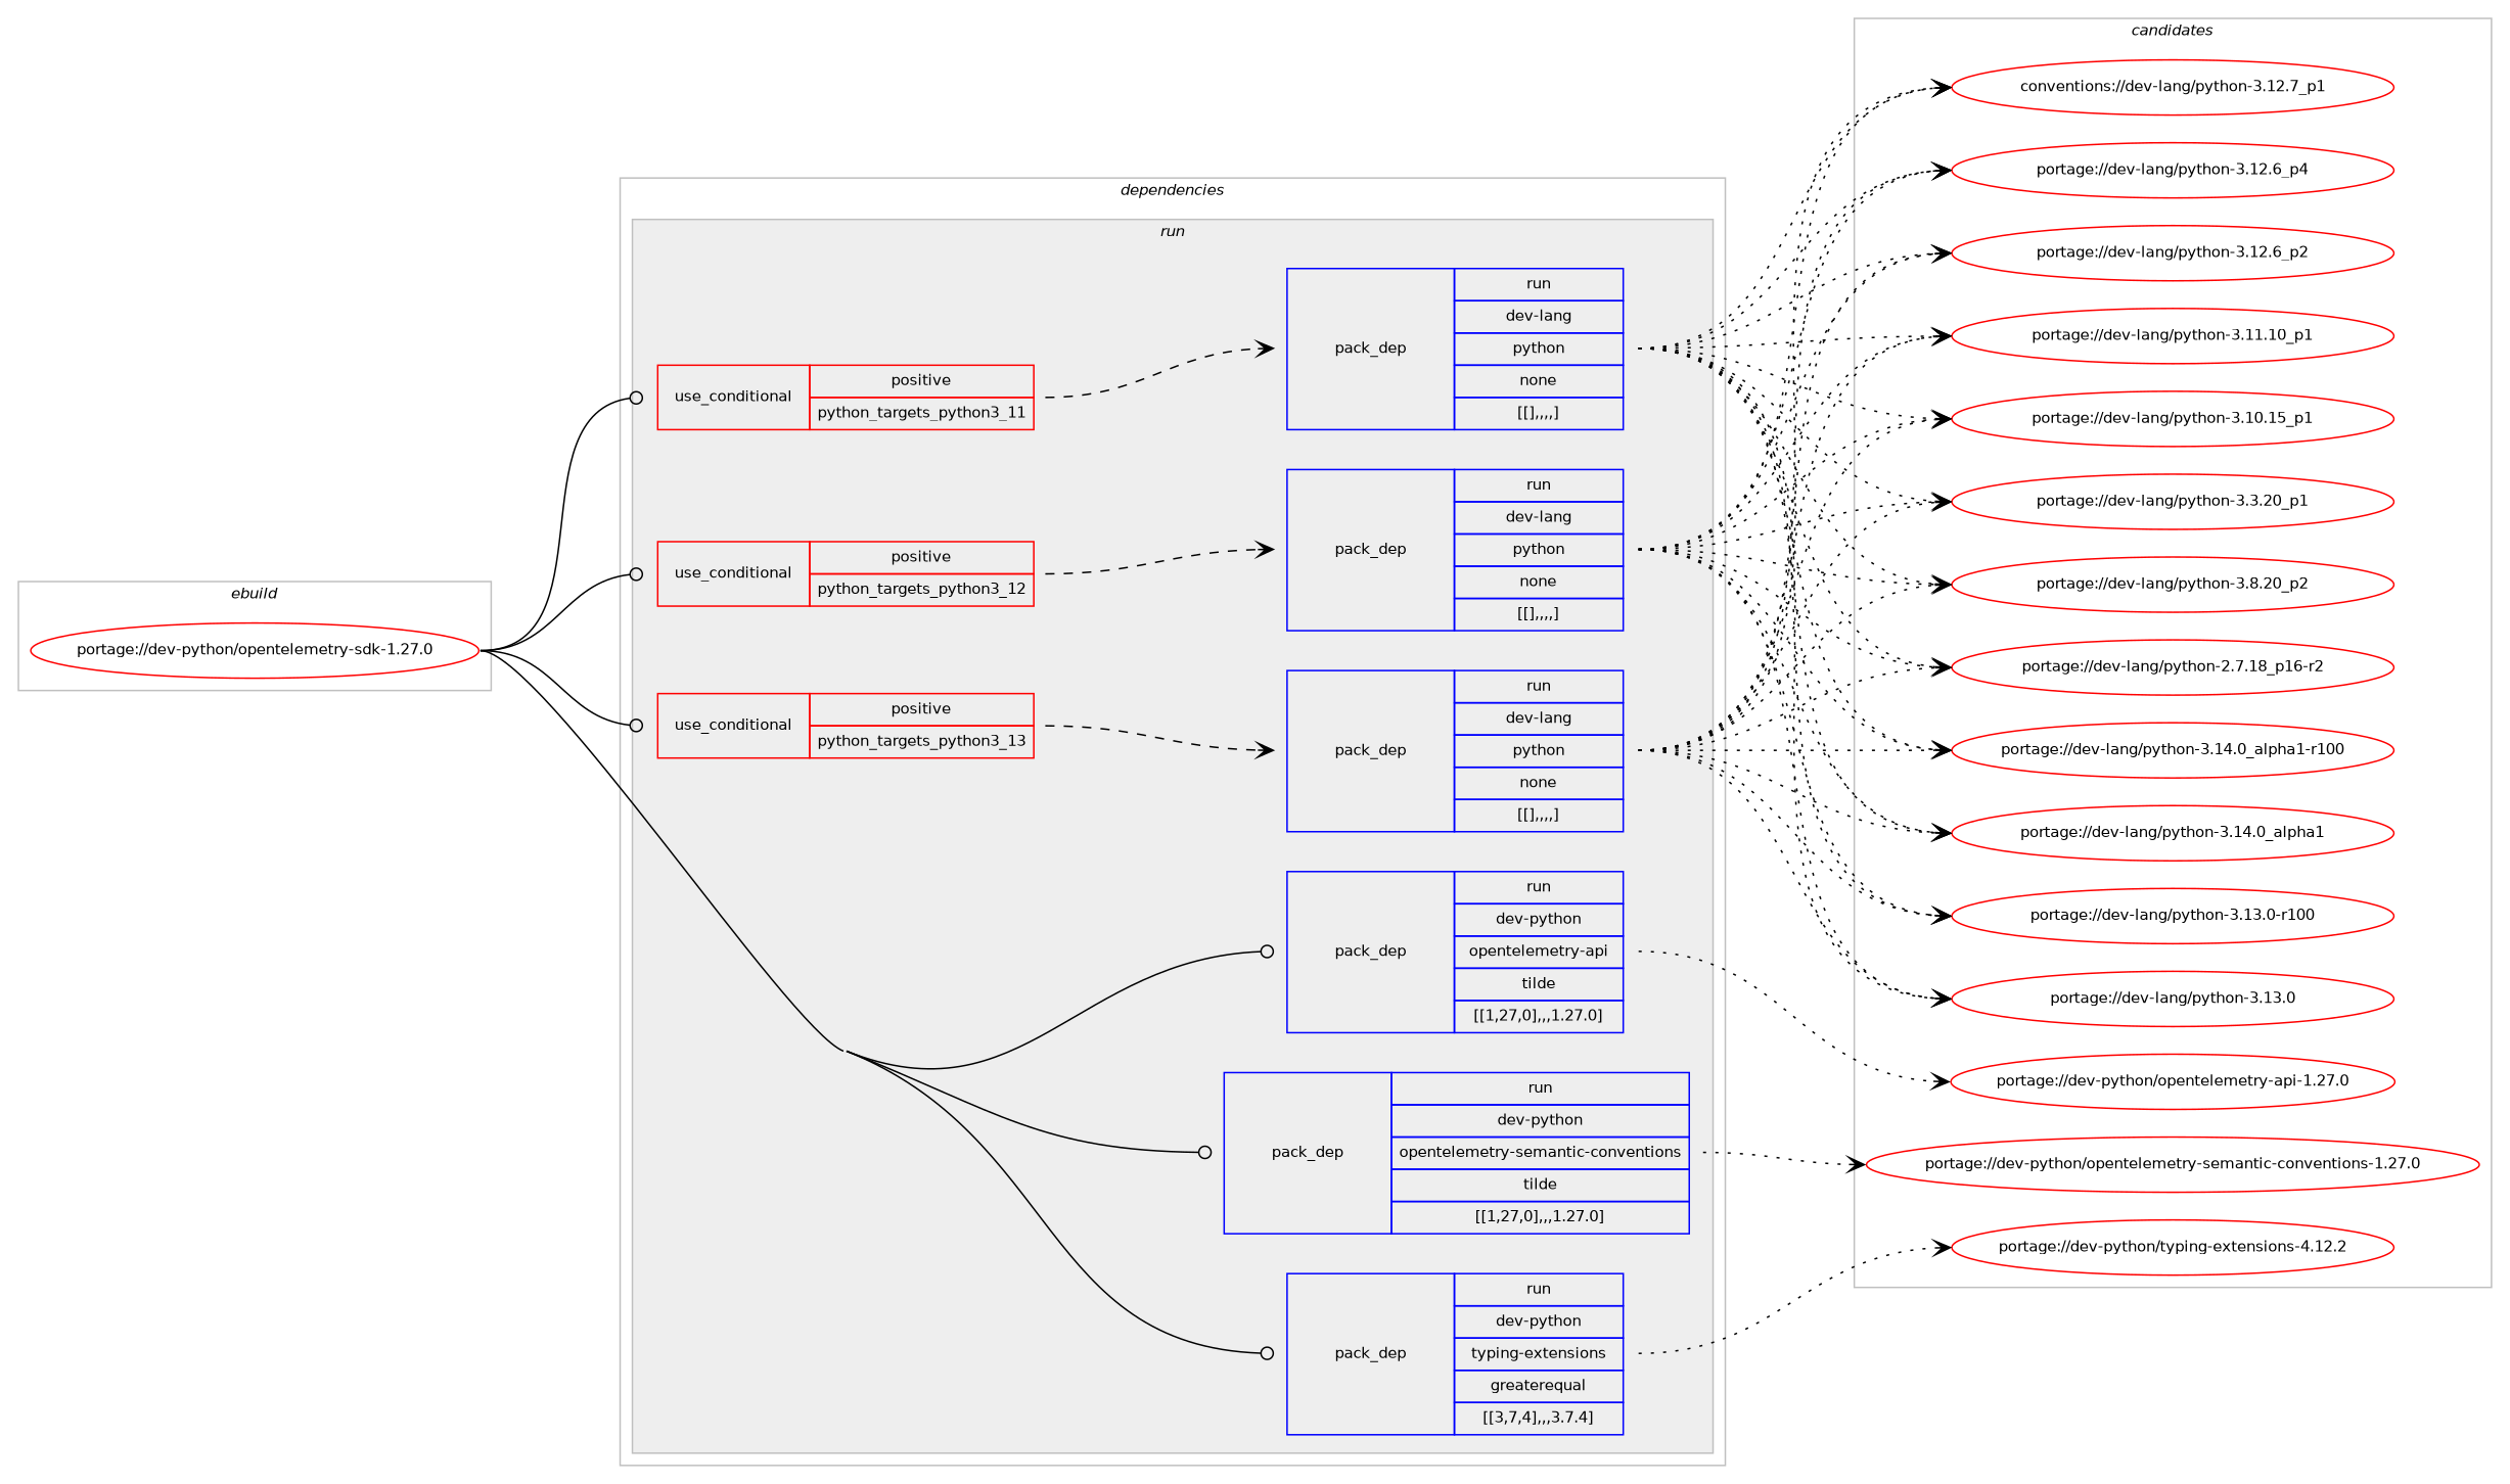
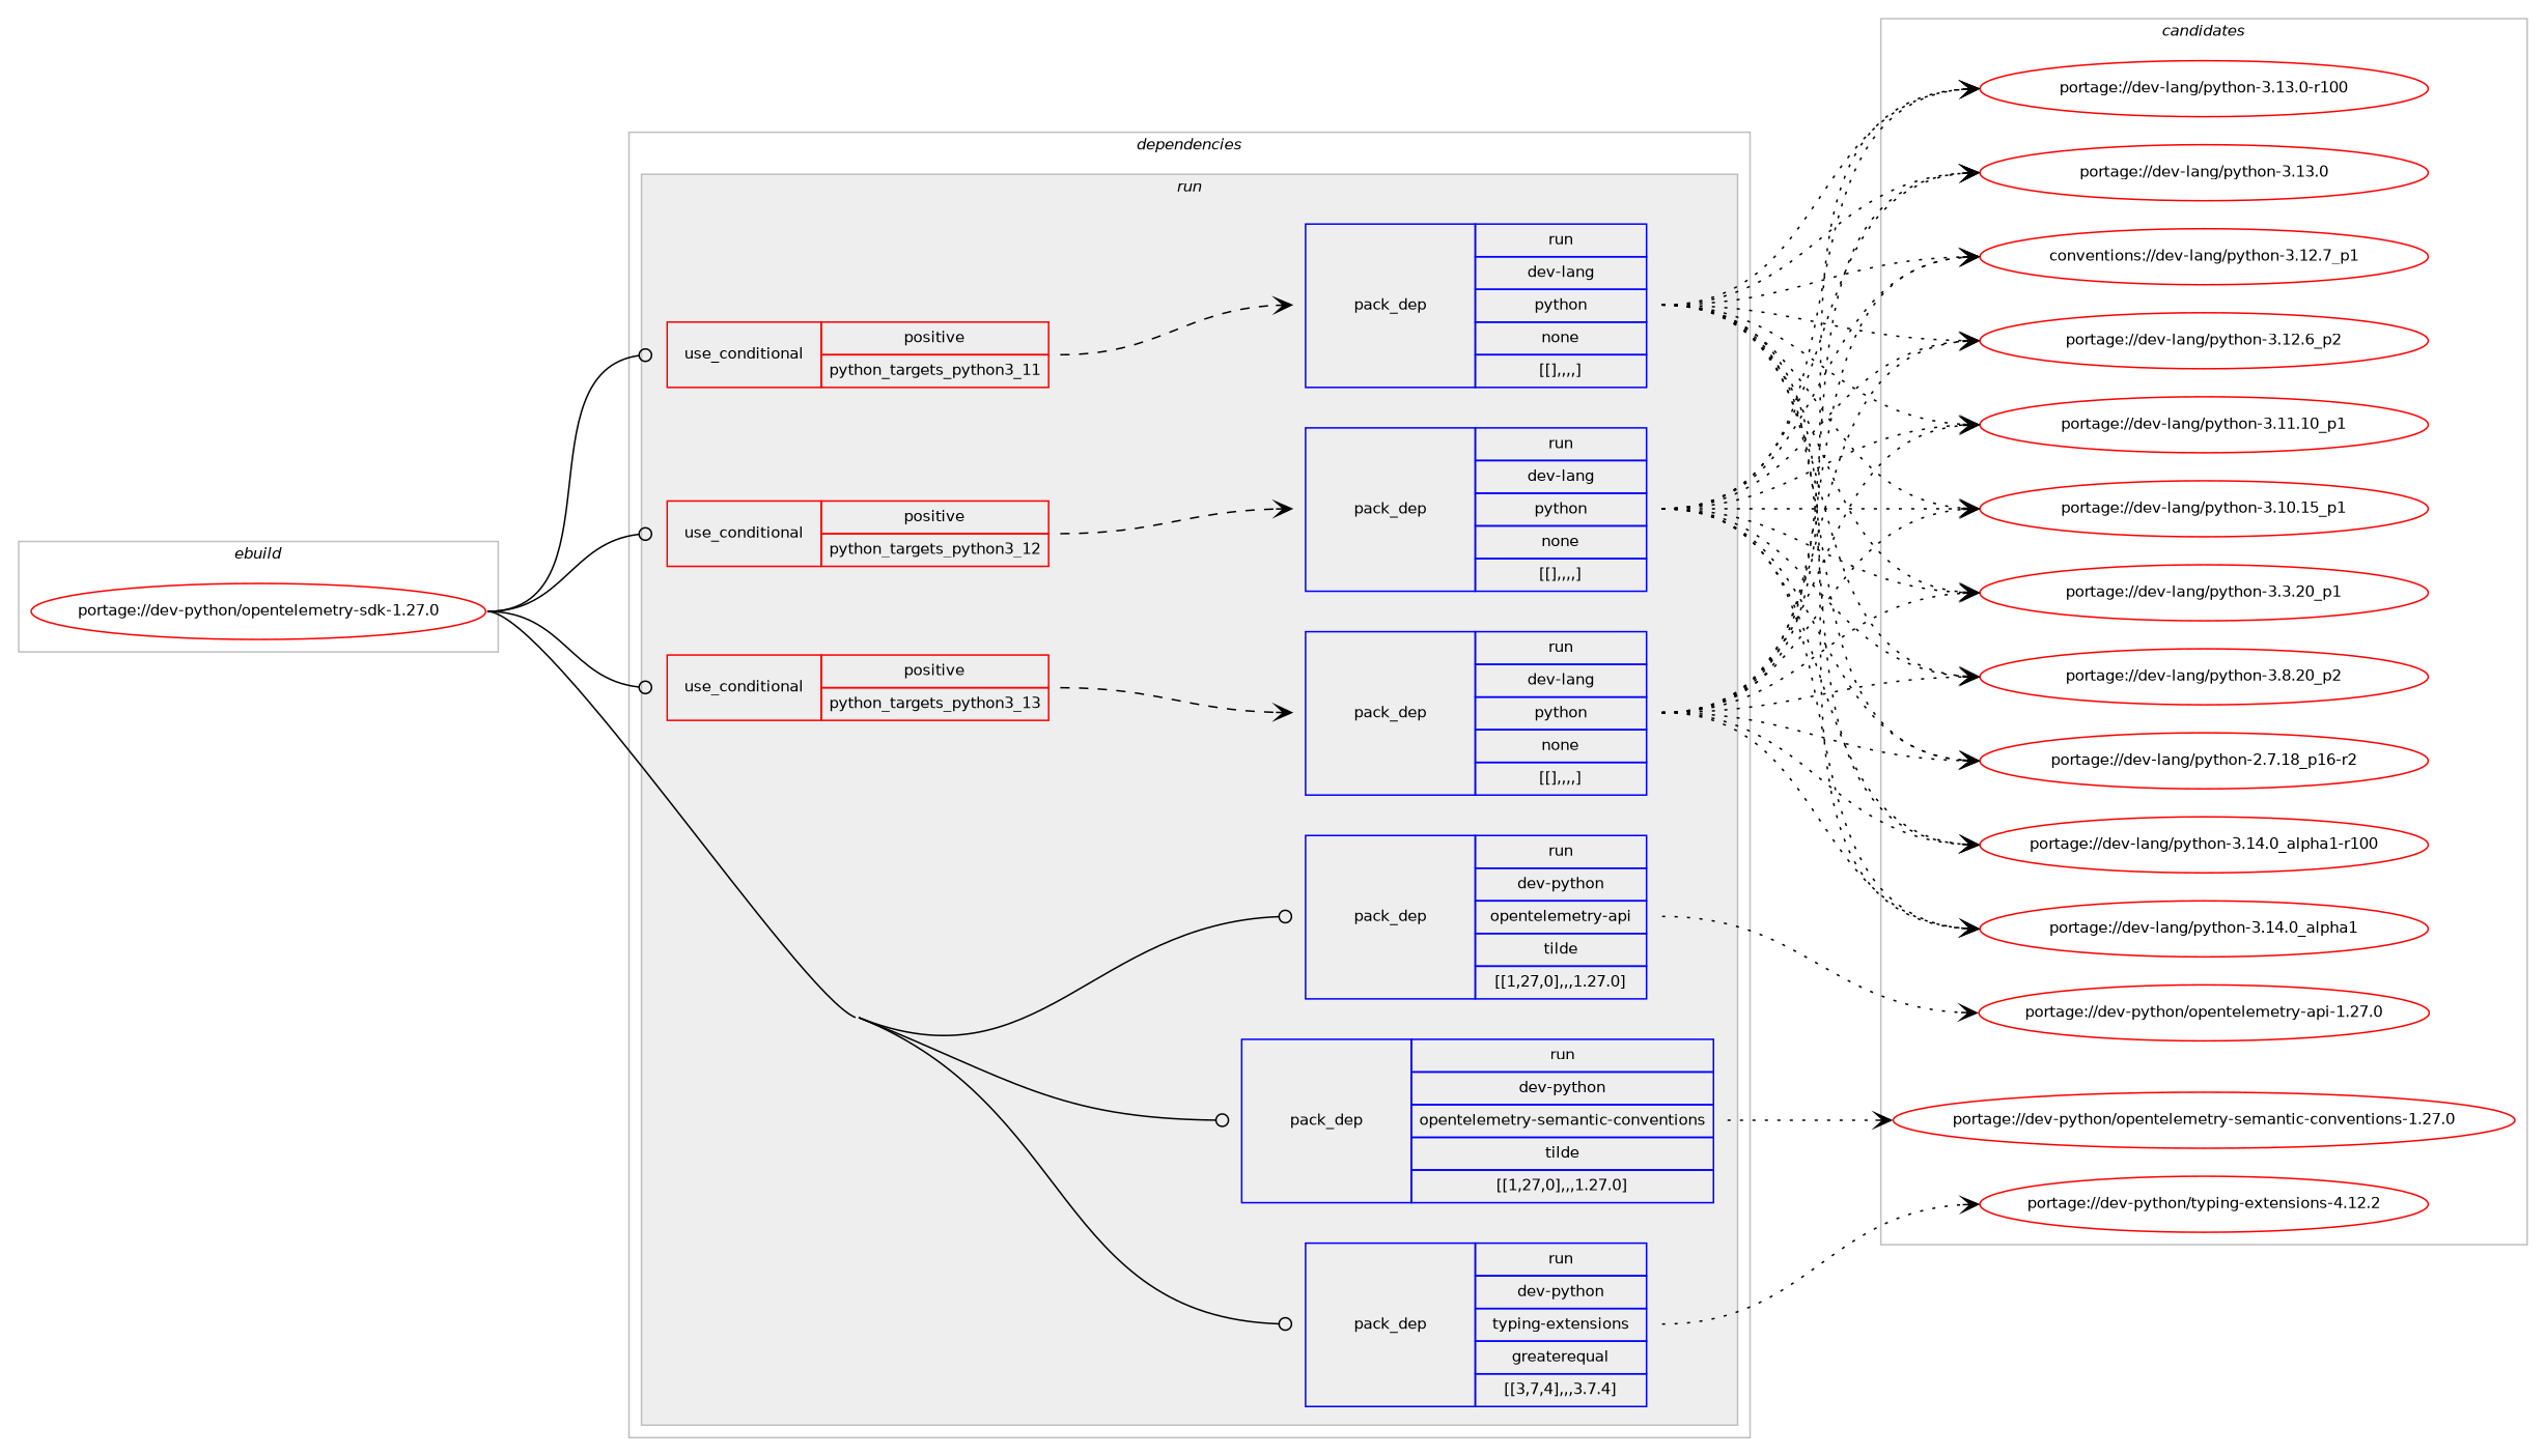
  digraph {
    compound=true
    concentrate=true
    fontname=Helvetica
    fontsize=10
    newrank=true
    rankdir=LR
    ranksep=1.5
    node [color=red fontname=Helvetica fontsize=10]
    edge [arrowhead=vee headport=w style=dotted tailport=e weight=100]
    n1 [label="portage://dev-python/opentelemetry-sdk-1.27.0" width=4]
    n2 [color=blue label=<<TABLE BORDER="0" CELLBORDER="1" CELLSPACING="0" CELLPADDING="4" WIDTH="220"><TR><TD ROWSPAN="6" CELLPADDING="30">pack_dep</TD></TR><TR><TD WIDTH="110">run</TD></TR><TR><TD>dev-lang</TD></TR><TR><TD>python</TD></TR><TR><TD>none</TD></TR><TR><TD>[[],,,,]</TD></TR></TABLE>> shape=none]
    n3 [label=<<TABLE BORDER="0" CELLBORDER="1" CELLSPACING="0" CELLPADDING="4"><TR><TD ROWSPAN="3" CELLPADDING="10">use_conditional</TD></TR><TR><TD>positive</TD></TR><TR><TD>python_targets_python3_11</TD></TR></TABLE>> shape=none]
    n4 [color=blue label=<<TABLE BORDER="0" CELLBORDER="1" CELLSPACING="0" CELLPADDING="4" WIDTH="220"><TR><TD ROWSPAN="6" CELLPADDING="30">pack_dep</TD></TR><TR><TD WIDTH="110">run</TD></TR><TR><TD>dev-lang</TD></TR><TR><TD>python</TD></TR><TR><TD>none</TD></TR><TR><TD>[[],,,,]</TD></TR></TABLE>> shape=none]
    n5 [label=<<TABLE BORDER="0" CELLBORDER="1" CELLSPACING="0" CELLPADDING="4"><TR><TD ROWSPAN="3" CELLPADDING="10">use_conditional</TD></TR><TR><TD>positive</TD></TR><TR><TD>python_targets_python3_12</TD></TR></TABLE>> shape=none]
    n6 [color=blue label=<<TABLE BORDER="0" CELLBORDER="1" CELLSPACING="0" CELLPADDING="4" WIDTH="220"><TR><TD ROWSPAN="6" CELLPADDING="30">pack_dep</TD></TR><TR><TD WIDTH="110">run</TD></TR><TR><TD>dev-lang</TD></TR><TR><TD>python</TD></TR><TR><TD>none</TD></TR><TR><TD>[[],,,,]</TD></TR></TABLE>> shape=none]
    n7 [label=<<TABLE BORDER="0" CELLBORDER="1" CELLSPACING="0" CELLPADDING="4"><TR><TD ROWSPAN="3" CELLPADDING="10">use_conditional</TD></TR><TR><TD>positive</TD></TR><TR><TD>python_targets_python3_13</TD></TR></TABLE>> shape=none]
    n8 [color=blue label=<<TABLE BORDER="0" CELLBORDER="1" CELLSPACING="0" CELLPADDING="4" WIDTH="220"><TR><TD ROWSPAN="6" CELLPADDING="30">pack_dep</TD></TR><TR><TD WIDTH="110">run</TD></TR><TR><TD>dev-python</TD></TR><TR><TD>opentelemetry-api</TD></TR><TR><TD>tilde</TD></TR><TR><TD>[[1,27,0],,,1.27.0]</TD></TR></TABLE>> shape=none]
    n9 [color=blue label=<<TABLE BORDER="0" CELLBORDER="1" CELLSPACING="0" CELLPADDING="4" WIDTH="220"><TR><TD ROWSPAN="6" CELLPADDING="30">pack_dep</TD></TR><TR><TD WIDTH="110">run</TD></TR><TR><TD>dev-python</TD></TR><TR><TD>opentelemetry-semantic-conventions</TD></TR><TR><TD>tilde</TD></TR><TR><TD>[[1,27,0],,,1.27.0]</TD></TR></TABLE>> shape=none]
    n10 [color=blue label=<<TABLE BORDER="0" CELLBORDER="1" CELLSPACING="0" CELLPADDING="4" WIDTH="220"><TR><TD ROWSPAN="6" CELLPADDING="30">pack_dep</TD></TR><TR><TD WIDTH="110">run</TD></TR><TR><TD>dev-python</TD></TR><TR><TD>typing-extensions</TD></TR><TR><TD>greaterequal</TD></TR><TR><TD>[[3,7,4],,,3.7.4]</TD></TR></TABLE>> shape=none]
    n11 [label="portage://dev-lang/python-3.14.0_alpha1-r100" width=4]
    n12 [label="portage://dev-lang/python-3.14.0_alpha1" width=4]
    n13 [label="portage://dev-lang/python-3.13.0-r100" width=4]
    n14 [label="portage://dev-lang/python-3.13.0" width=4]
    n15 [label="conventions://dev-lang/python-3.12.7_p1" width=4]
-   n16 [label="portage://dev-lang/python-3.12.6_p4" width=4]
    n17 [label="portage://dev-lang/python-3.12.6_p2" width=4]
    n18 [label="portage://dev-lang/python-3.11.10_p1" width=4]
    n19 [label="portage://dev-lang/python-3.10.15_p1" width=4]
    n20 [label="portage://dev-lang/python-3.3.20_p1" width=4]
    n21 [label="portage://dev-lang/python-3.8.20_p2" width=4]
    n22 [label="portage://dev-lang/python-2.7.18_p16-r2" width=4]
    n23 [label="portage://dev-python/opentelemetry-api-1.27.0" width=4]
    n24 [label="portage://dev-python/opentelemetry-semantic-conventions-1.27.0" width=4]
    n25 [label="portage://dev-python/typing-extensions-4.12.2" width=4]
    subgraph cluster_1 {
      color=gray
      label=<<i>ebuild</i>>
      n1
    }
    subgraph cluster_2 {
      color=gray
      label=<<i>dependencies</i>>
      subgraph cluster_3 {
        color=gray
        fillcolor="#eeeeee"
        label=<<i>compile</i>>
        style=filled
      }
      subgraph cluster_4 {
        color=gray
        fillcolor="#eeeeee"
        label=<<i>compile and run</i>>
        style=filled
      }
      subgraph cluster_5 {
        color=gray
        fillcolor="#eeeeee"
        label=<<i>run</i>>
        style=filled
        subgraph sub_6 {
          color=gray
          fillcolor="#eeeeee"
          label=<<i>run</i>>
          style=filled
          n3
          subgraph sub_7 {
            color=gray
            fillcolor="#eeeeee"
            label=<<i>run</i>>
            style=filled
            n2
          }
        }
        subgraph sub_8 {
          color=gray
          fillcolor="#eeeeee"
          label=<<i>run</i>>
          style=filled
          n5
          subgraph sub_9 {
            color=gray
            fillcolor="#eeeeee"
            label=<<i>run</i>>
            style=filled
            n4
          }
        }
        subgraph sub_10 {
          color=gray
          fillcolor="#eeeeee"
          label=<<i>run</i>>
          style=filled
          n7
          subgraph sub_11 {
            color=gray
            fillcolor="#eeeeee"
            label=<<i>run</i>>
            style=filled
            n6
          }
        }
        subgraph sub_12 {
          color=gray
          fillcolor="#eeeeee"
          label=<<i>run</i>>
          style=filled
          n8
        }
        subgraph sub_13 {
          color=gray
          fillcolor="#eeeeee"
          label=<<i>run</i>>
          style=filled
          n9
        }
        subgraph sub_14 {
          color=gray
          fillcolor="#eeeeee"
          label=<<i>run</i>>
          style=filled
          n10
        }
      }
    }
    subgraph cluster_15 {
      color=gray
      label=<<i>candidates</i>>
      rank=same
      subgraph sub_16 {
        color=black
        label=<<i>candidates</i>>
        nodesep=1
        rank=same
        n11
        n12
        n13
        n14
        n15
-       n16
        n17
        n18
        n19
        n20
        n21
        n22
      }
      subgraph sub_17 {
        color=black
        label=<<i>candidates</i>>
        nodesep=1
        rank=same
        n11
        n12
        n13
        n14
        n15
-       n16
        n17
        n18
        n19
        n20
        n21
        n22
      }
      subgraph sub_18 {
        color=black
        label=<<i>candidates</i>>
        nodesep=1
        rank=same
        n11
        n12
        n13
        n14
        n15
-       n16
        n17
        n18
        n19
        n20
        n21
        n22
      }
      subgraph sub_19 {
        color=black
        label=<<i>candidates</i>>
        nodesep=1
        rank=same
        n23
      }
      subgraph sub_20 {
        color=black
        label=<<i>candidates</i>>
        nodesep=1
        rank=same
        n24
      }
      subgraph sub_21 {
        color=black
        label=<<i>candidates</i>>
        nodesep=1
        rank=same
        n25
      }
    }
    n1 -> n3 [arrowhead=odot style=solid weight=20]
    n1 -> n5 [arrowhead=odot style=solid weight=20]
    n1 -> n7 [arrowhead=odot style=solid weight=20]
    n1 -> n8 [arrowhead=odot style=solid weight=20]
    n1 -> n9 [arrowhead=odot style=solid weight=20]
    n1 -> n10 [arrowhead=odot style=solid weight=20]
    n2 -> n11
    n2 -> n12
    n2 -> n13
    n2 -> n14
    n2 -> n15
-   n2 -> n16
    n2 -> n17
    n2 -> n18
    n2 -> n19
    n2 -> n20
    n2 -> n21
    n2 -> n22
    n3 -> n2 [style=dashed weight=20]
    n4 -> n11
    n4 -> n12
    n4 -> n13
    n4 -> n14
    n4 -> n15
-   n4 -> n16
    n4 -> n17
    n4 -> n18
    n4 -> n19
    n4 -> n20
    n4 -> n21
    n4 -> n22
    n5 -> n4 [style=dashed weight=20]
    n6 -> n11
    n6 -> n12
    n6 -> n13
    n6 -> n14
    n6 -> n15
-   n6 -> n16
    n6 -> n17
    n6 -> n18
    n6 -> n19
    n6 -> n20
    n6 -> n21
    n6 -> n22
    n7 -> n6 [style=dashed weight=20]
    n8 -> n23
    n9 -> n24
    n10 -> n25
  }
